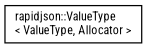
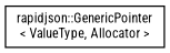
  digraph {
    rankdir=LR
    fontname="Roboto Condensed"
-   n1 [color=black fillcolor=white fontname="Roboto Condensed" fontsize=10 height=0.2 label="rapidjson::ValueType\l\< ValueType, Allocator \>" shape=record style=filled width=0.4]
+   n1 [color=black fillcolor=white fontname="Roboto Condensed" fontsize=10 height=0.2 label="rapidjson::GenericPointer\l\< ValueType, Allocator \>" shape=record style=filled width=0.4]
  }
